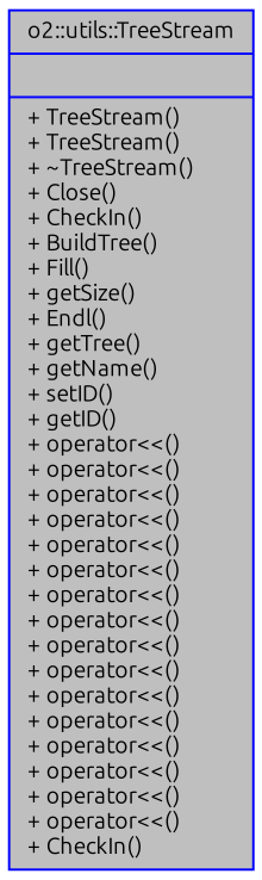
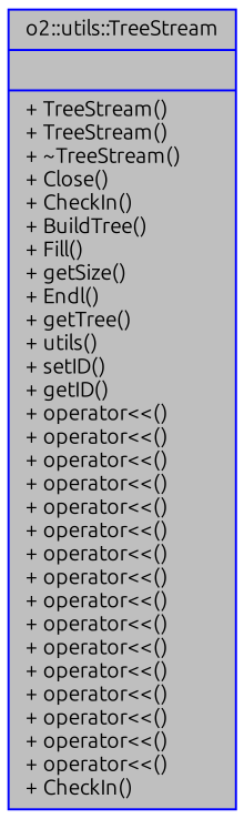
  digraph {
    fontname=Ubuntu
-   n1 [color=blue fillcolor=grey75 fontcolor=black fontname=Ubuntu fontsize=10 height=0.2 label="{o2::utils::TreeStream\n||+ TreeStream()\l+ TreeStream()\l+ ~TreeStream()\l+ Close()\l+ CheckIn()\l+ BuildTree()\l+ Fill()\l+ getSize()\l+ Endl()\l+ getTree()\l+ getName()\l+ setID()\l+ getID()\l+ operator\<\<()\l+ operator\<\<()\l+ operator\<\<()\l+ operator\<\<()\l+ operator\<\<()\l+ operator\<\<()\l+ operator\<\<()\l+ operator\<\<()\l+ operator\<\<()\l+ operator\<\<()\l+ operator\<\<()\l+ operator\<\<()\l+ operator\<\<()\l+ operator\<\<()\l+ operator\<\<()\l+ operator\<\<()\l+ CheckIn()\l}" shape=record style=filled width=0.4]
+   n1 [color=blue fillcolor=grey75 fontcolor=black fontname=Ubuntu fontsize=10 height=0.2 label="{o2::utils::TreeStream\n||+ TreeStream()\l+ TreeStream()\l+ ~TreeStream()\l+ Close()\l+ CheckIn()\l+ BuildTree()\l+ Fill()\l+ getSize()\l+ Endl()\l+ getTree()\l+ utils()\l+ setID()\l+ getID()\l+ operator\<\<()\l+ operator\<\<()\l+ operator\<\<()\l+ operator\<\<()\l+ operator\<\<()\l+ operator\<\<()\l+ operator\<\<()\l+ operator\<\<()\l+ operator\<\<()\l+ operator\<\<()\l+ operator\<\<()\l+ operator\<\<()\l+ operator\<\<()\l+ operator\<\<()\l+ operator\<\<()\l+ operator\<\<()\l+ CheckIn()\l}" shape=record style=filled width=0.4]
  }
